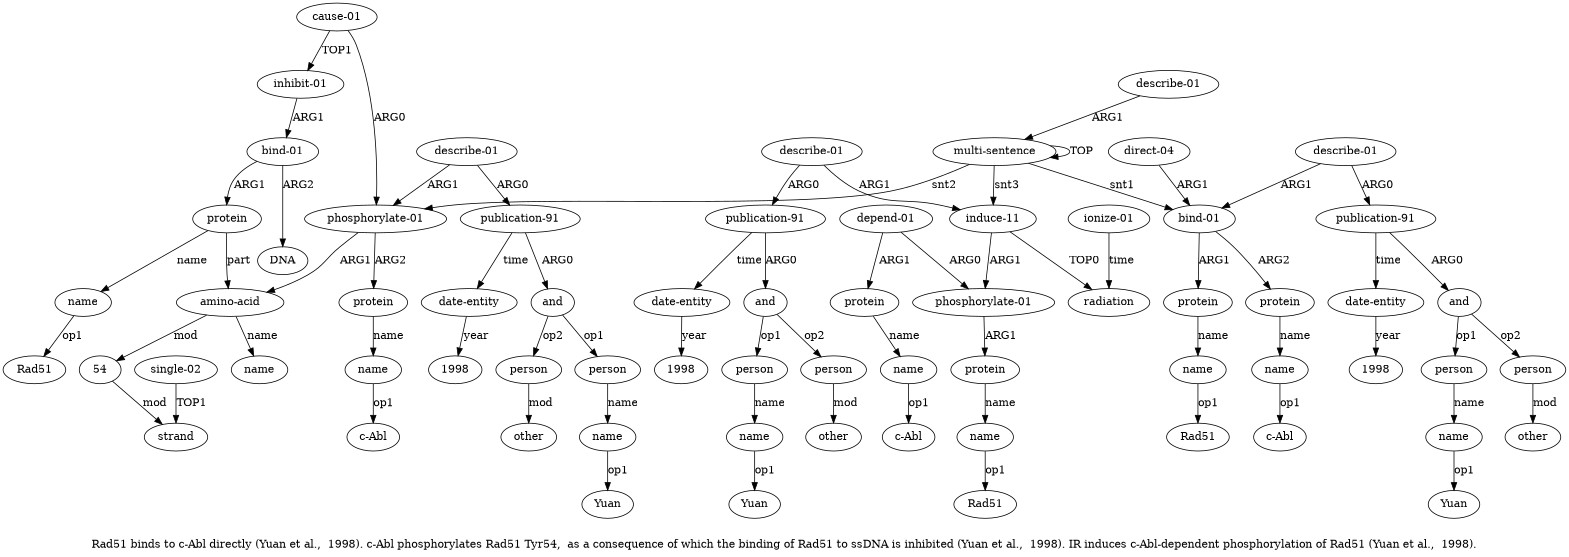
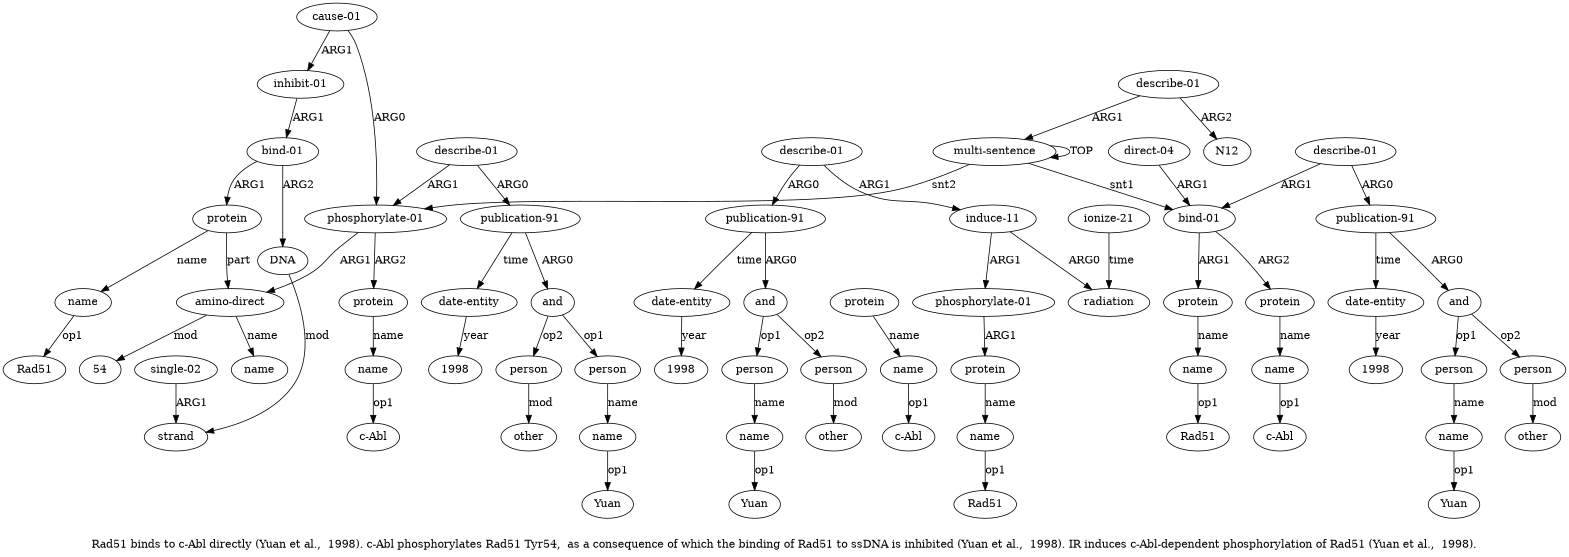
  digraph {
    label="Rad51 binds to c-Abl directly (Yuan et al.,  1998). c-Abl phosphorylates Rad51 Tyr54,  as a consequence of which the binding of Rad51 to ssDNA is inhibited (Yuan et al.,  1998). IR induces c-Abl-dependent phosphorylation of Rad51 (Yuan et al.,  1998)."
    node [color=black gold_ind=-1 gold_label=name test_ind=-1 test_label=name]
    edge [color=black gold_label=ARG1 test_label=ARG1]
    n1 [gold_ind=20 gold_label=protein label=protein test_ind=20 test_label=protein]
    n2 [gold_ind=21 label=name test_ind=21]
    n3 [gold_label="c-Abl" label="c-Abl" test_label="c-Abl"]
    n4 [gold_ind=22 gold_label="cause-01" label="cause-01" test_ind=22 test_label="cause-01"]
    n5 [gold_ind=23 gold_label="inhibit-01" label="inhibit-01" test_ind=23 test_label="inhibit-01"]
    n6 [gold_ind=15 gold_label="phosphorylate-01" label="phosphorylate-01" test_ind=15 test_label="phosphorylate-01"]
    n7 [gold_ind=24 gold_label="bind-01" label="bind-01" test_ind=24 test_label="bind-01"]
-   n8 [gold_ind=16 gold_label="amino-acid" label="amino-acid" test_ind=16 test_label="amino-acid"]
+   n8 [gold_ind=16 gold_label="amino-acid" label="amino-direct" test_ind=16 test_label="amino-acid"]
    n9 [gold_ind=25 gold_label=DNA label=DNA test_ind=25 test_label=DNA]
    n10 [gold_ind=18 gold_label=protein label=protein test_ind=18 test_label=protein]
    n11 [gold_ind=17 label=name test_ind=17]
    n12 [gold_label=54 label=54 test_label=54]
    n13 [gold_ind=26 gold_label=strand label=strand test_ind=26 test_label=strand]
    n14 [gold_ind=19 label=name test_ind=19]
    n15 [gold_label=Rad51 label=Rad51 test_label=Rad51]
    n16 [gold_ind=27 gold_label="single-02" label="single-02" test_ind=27 test_label="single-02"]
    n17 [gold_ind=28 gold_label="describe-01" label="describe-01" test_ind=28 test_label="describe-01"]
    n18 [gold_ind=29 gold_label="publication-91" label="publication-91" test_ind=29 test_label="publication-91"]
    n19 [gold_ind=30 gold_label=and label=and test_ind=30 test_label=and]
    n20 [gold_ind=35 gold_label="date-entity" label="date-entity" test_ind=35 test_label="date-entity"]
    n21 [gold_ind=31 gold_label=person label=person test_ind=31 test_label=person]
    n22 [gold_ind=33 gold_label=person label=person test_ind=33 test_label=person]
    n23 [gold_label=1998 label=1998 test_label=1998]
    n24 [gold_ind=32 label=name test_ind=32]
    n25 [gold_ind=34 gold_label=other label=other test_ind=34 test_label=other]
    n26 [gold_label=Rad51 label=Rad51 test_label=Rad51]
    n27 [gold_label=Yuan label=Yuan test_label=Yuan]
    n28 [gold_label=1998 label=1998 test_label=1998]
    n29 [gold_ind=37 gold_label=radiation label=radiation test_ind=37 test_label=radiation]
    n30 [gold_label="c-Abl" label="c-Abl" test_label="c-Abl"]
    n31 [gold_ind=36 gold_label="induce-01" label="induce-11" test_ind=36 test_label="induce-01"]
    n32 [gold_ind=39 gold_label="phosphorylate-01" label="phosphorylate-01" test_ind=39 test_label="phosphorylate-01"]
    n33 [gold_ind=40 gold_label=protein label=protein test_ind=40 test_label=protein]
    n34 [gold_ind=41 label=name test_ind=41]
    n35 [gold_label=Rad51 label=Rad51 test_label=Rad51]
    n36 [gold_ind=51 gold_label=other label=other test_ind=51 test_label=other]
    n37 [gold_ind=50 gold_label=person label=person test_ind=50 test_label=person]
    n38 [gold_ind=53 gold_label="describe-01" label="describe-01" test_ind=53 test_label="describe-01"]
+   n39 [gold_ind=54 gold_label=N12 label=N12 test_ind=54 test_label=N12]
    n40 [gold_ind=0 gold_label="multi-sentence" label="multi-sentence" test_ind=0 test_label="multi-sentence"]
    n41 [gold_ind=1 gold_label="bind-01" label="bind-01" test_ind=1 test_label="bind-01"]
    n42 [gold_ind=2 gold_label=protein label=protein test_ind=2 test_label=protein]
    n43 [gold_ind=4 gold_label=protein label=protein test_ind=4 test_label=protein]
    n44 [gold_ind=52 gold_label="date-entity" label="date-entity" test_ind=52 test_label="date-entity"]
    n45 [gold_ind=14 gold_label="date-entity" label="date-entity" test_ind=14 test_label="date-entity"]
    n46 [gold_label=1998 label=1998 test_label=1998]
    n47 [gold_ind=11 label=name test_ind=11]
    n48 [gold_label=Yuan label=Yuan test_label=Yuan]
    n49 [gold_ind=10 gold_label=person label=person test_ind=10 test_label=person]
    n50 [gold_ind=13 gold_label=other label=other test_ind=13 test_label=other]
    n51 [gold_ind=12 gold_label=person label=person test_ind=12 test_label=person]
-   n52 [gold_ind=38 gold_label="ionize-01" label="ionize-01" test_ind=38 test_label="ionize-01"]
+   n52 [gold_ind=38 gold_label="ionize-01" label="ionize-21" test_ind=38 test_label="ionize-01"]
    n53 [gold_ind=3 label=name test_ind=3]
    n54 [gold_ind=5 label=name test_ind=5]
    n55 [gold_label="c-Abl" label="c-Abl" test_label="c-Abl"]
    n56 [gold_ind=7 gold_label="describe-01" label="describe-01" test_ind=7 test_label="describe-01"]
    n57 [gold_ind=8 gold_label="publication-91" label="publication-91" test_ind=8 test_label="publication-91"]
    n58 [gold_ind=9 gold_label=and label=and test_ind=9 test_label=and]
    n59 [gold_ind=6 gold_label="direct-02" label="direct-04" test_ind=6 test_label="direct-02"]
    n60 [gold_label=Yuan label=Yuan test_label=Yuan]
    n61 [gold_ind=46 gold_label="publication-91" label="publication-91" test_ind=46 test_label="publication-91"]
    n62 [gold_ind=47 gold_label=and label=and test_ind=47 test_label=and]
    n63 [gold_ind=48 gold_label=person label=person test_ind=48 test_label=person]
    n64 [gold_ind=49 label=name test_ind=49]
    n65 [gold_ind=44 label=name test_ind=44]
    n66 [gold_ind=45 gold_label="describe-01" label="describe-01" test_ind=45 test_label="describe-01"]
-   n67 [gold_ind=42 gold_label="depend-01" label="depend-01" test_ind=42 test_label="depend-01"]
    n68 [gold_ind=43 gold_label=protein label=protein test_ind=43 test_label=protein]
    n1 -> n2 [gold_label=name label=name test_label=name]
    n2 -> n3 [gold_label=op1 label=op1 test_label=op1]
-   n4 -> n5 [label=TOP1]
+   n4 -> n5 [label=ARG1]
    n4 -> n6 [gold_label=ARG0 label=ARG0 test_label=ARG0]
    n5 -> n7 [label=ARG1]
    n6 -> n1 [gold_label=ARG2 label=ARG2 test_label=ARG2]
    n6 -> n8 [label=ARG1]
    n7 -> n9 [gold_label=ARG2 label=ARG2 test_label=ARG2]
    n7 -> n10 [label=ARG1]
    n8 -> n11 [gold_label=name label=name test_label=name]
    n8 -> n12 [gold_label=mod label=mod test_label=mod]
-   n12 -> n13 [gold_label=mod label=mod test_label=mod]
+   n9 -> n13 [gold_label=mod label=mod test_label=mod]
    n10 -> n8 [gold_label=part label=part test_label=part]
    n10 -> n14 [gold_label=name label=name test_label=name]
    n14 -> n15 [gold_label=op1 label=op1 test_label=op1]
-   n16 -> n13 [label=TOP1]
+   n16 -> n13 [label=ARG1]
    n17 -> n6 [label=ARG1]
    n17 -> n18 [gold_label=ARG0 label=ARG0 test_label=ARG0]
    n18 -> n19 [gold_label=ARG0 label=ARG0 test_label=ARG0]
    n18 -> n20 [gold_label=time label=time test_label=time]
    n19 -> n21 [gold_label=op1 label=op1 test_label=op1]
    n19 -> n22 [gold_label=op2 label=op2 test_label=op2]
    n20 -> n23 [gold_label=year label=year test_label=year]
    n21 -> n24 [gold_label=name label=name test_label=name]
    n22 -> n25 [gold_label=mod label=mod test_label=mod]
    n24 -> n27 [gold_label=op1 label=op1 test_label=op1]
-   n31 -> n29 [gold_label=ARG0 label=TOP0 test_label=ARG0]
+   n31 -> n29 [gold_label=ARG0 label=ARG0 test_label=ARG0]
    n31 -> n32 [label=ARG1]
    n32 -> n33 [label=ARG1]
    n33 -> n34 [gold_label=name label=name test_label=name]
    n34 -> n35 [gold_label=op1 label=op1 test_label=op1]
    n37 -> n36 [gold_label=mod label=mod test_label=mod]
+   n38 -> n39 [gold_label=ARG2 label=ARG2 test_label=ARG2]
    n38 -> n40 [label=ARG1]
    n40 -> n6 [gold_label=snt2 label=snt2 test_label=snt2]
-   n40 -> n31 [gold_label=snt3 label=snt3 test_label=snt3]
    n40 -> n40 [gold_label=TOP label=TOP test_label=TOP]
    n40 -> n41 [gold_label=snt1 label=snt1 test_label=snt1]
    n41 -> n42 [label=ARG1]
    n41 -> n43 [gold_label=ARG2 label=ARG2 test_label=ARG2]
    n42 -> n53 [gold_label=name label=name test_label=name]
    n43 -> n54 [gold_label=name label=name test_label=name]
    n44 -> n28 [gold_label=year label=year test_label=year]
    n45 -> n46 [gold_label=year label=year test_label=year]
    n47 -> n48 [gold_label=op1 label=op1 test_label=op1]
    n49 -> n47 [gold_label=name label=name test_label=name]
    n51 -> n50 [gold_label=mod label=mod test_label=mod]
    n52 -> n29 [gold_label=ARG0 label=time test_label=ARG0]
    n53 -> n26 [gold_label=op1 label=op1 test_label=op1]
    n54 -> n55 [gold_label=op1 label=op1 test_label=op1]
    n56 -> n41 [label=ARG1]
    n56 -> n57 [gold_label=ARG0 label=ARG0 test_label=ARG0]
    n57 -> n45 [gold_label=time label=time test_label=time]
    n57 -> n58 [gold_label=ARG0 label=ARG0 test_label=ARG0]
    n58 -> n49 [gold_label=op1 label=op1 test_label=op1]
    n58 -> n51 [gold_label=op2 label=op2 test_label=op2]
    n59 -> n41 [label=ARG1]
    n61 -> n44 [gold_label=time label=time test_label=time]
    n61 -> n62 [gold_label=ARG0 label=ARG0 test_label=ARG0]
    n62 -> n37 [gold_label=op2 label=op2 test_label=op2]
    n62 -> n63 [gold_label=op1 label=op1 test_label=op1]
    n63 -> n64 [gold_label=name label=name test_label=name]
    n64 -> n60 [gold_label=op1 label=op1 test_label=op1]
    n65 -> n30 [gold_label=op1 label=op1 test_label=op1]
    n66 -> n31 [label=ARG1]
    n66 -> n61 [gold_label=ARG0 label=ARG0 test_label=ARG0]
-   n67 -> n32 [gold_label=ARG0 label=ARG0 test_label=ARG0]
-   n67 -> n68 [label=ARG1]
    n68 -> n65 [gold_label=name label=name test_label=name]
  }
